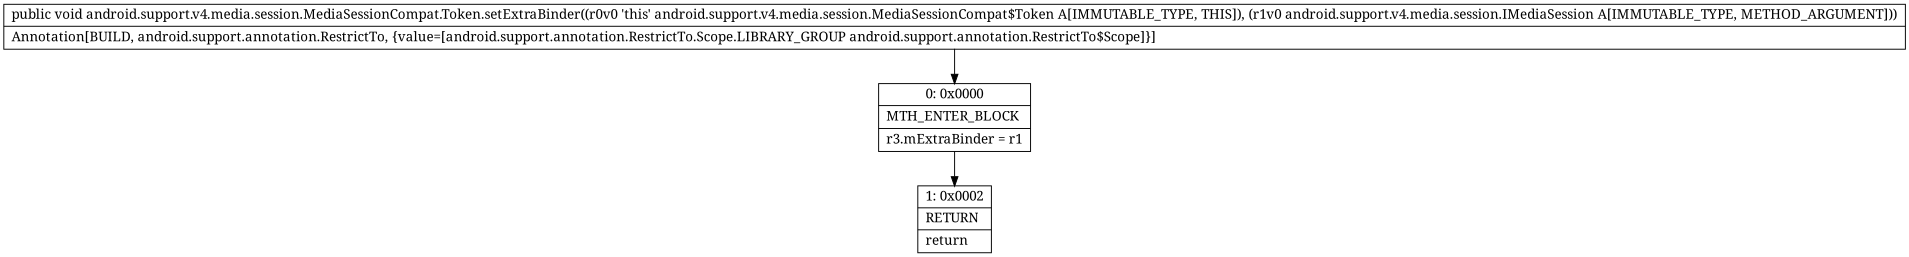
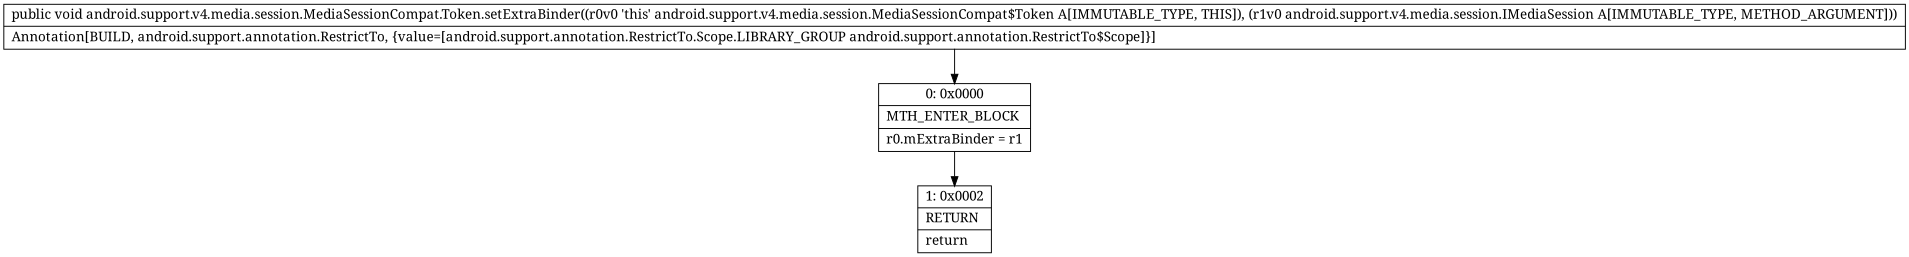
  digraph {
    fontname="Noto Serif"
    node [shape=record fontname="Noto Serif"]
    edge [fontname="Noto Serif"]
-   n1 [label="{0\:\ 0x0000|MTH_ENTER_BLOCK\l|r3.mExtraBinder = r1\l}"]
+   n1 [label="{0\:\ 0x0000|MTH_ENTER_BLOCK\l|r0.mExtraBinder = r1\l}"]
    n2 [label="{1\:\ 0x0002|RETURN\l|return\l}"]
    n3 [label="{public void android.support.v4.media.session.MediaSessionCompat.Token.setExtraBinder((r0v0 'this' android.support.v4.media.session.MediaSessionCompat$Token A[IMMUTABLE_TYPE, THIS]), (r1v0 android.support.v4.media.session.IMediaSession A[IMMUTABLE_TYPE, METHOD_ARGUMENT]))  | Annotation[BUILD, android.support.annotation.RestrictTo, \{value=[android.support.annotation.RestrictTo.Scope.LIBRARY_GROUP android.support.annotation.RestrictTo$Scope]\}]\l}"]
    n1 -> n2
    n3 -> n1
  }
